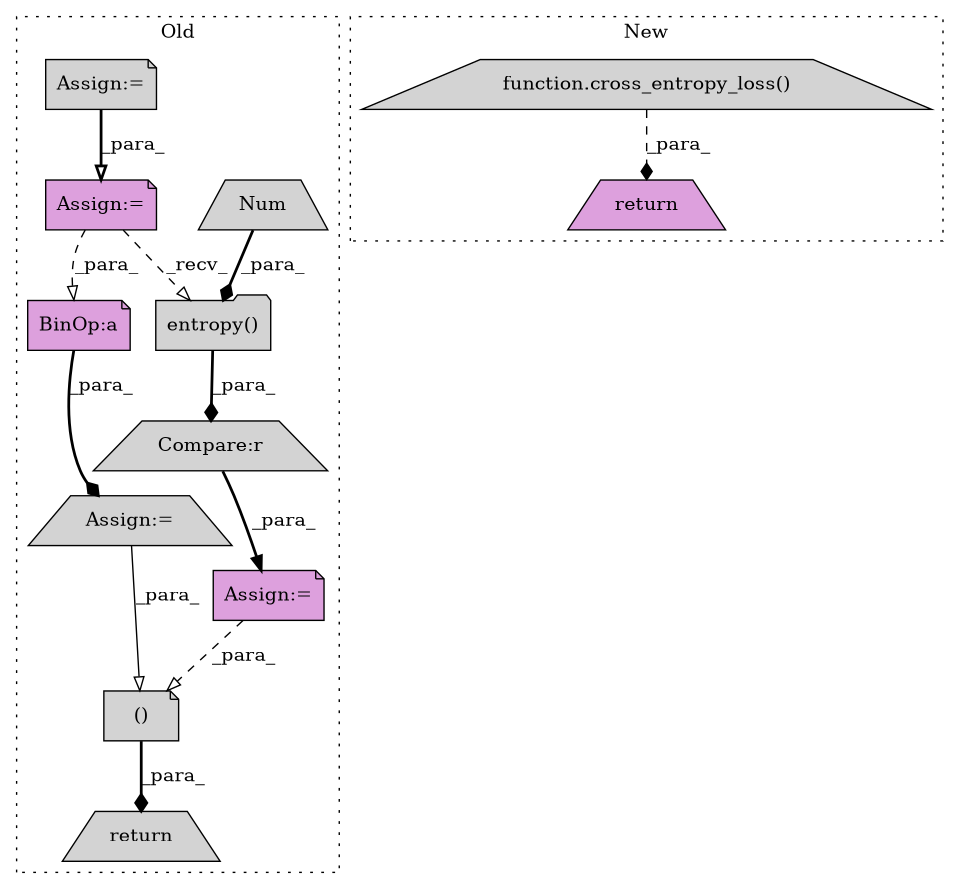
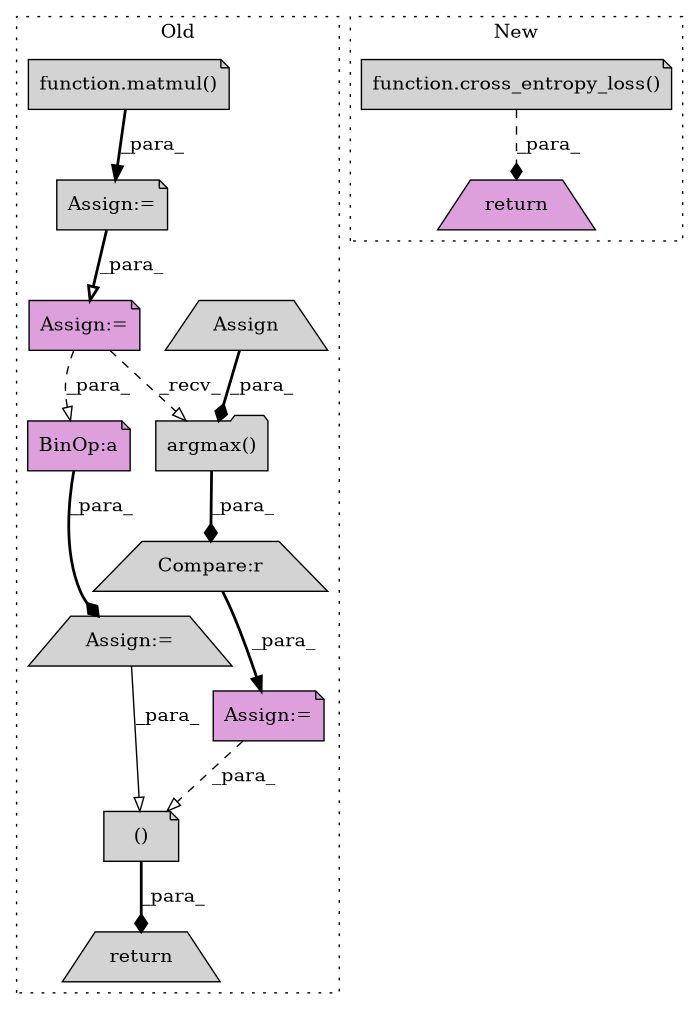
  digraph {
    node [a=68 fillcolor=lightgrey l=3 shape=note style=filled]
    edge [arrowhead=diamond style=bold]
-   n1 [a=75 l="11,1" label="entropy()" s="18968,18981" shape=folder]
+   n1 [a=75 l="11,1" label="argmax()" s="18968,18981" shape=folder]
    n2 [a=54 l=36 label="()" s=19129]
    n3 [a=82 fillcolor=plum label="BinOp:a" s=19040]
-   n4 [a=76 l=2 label=Num s=18979 shape=trapezium]
+   n4 [a=76 l=2 label=Assign s=18979 shape=trapezium]
+   n5 [a=75 l="7,1" label="function.matmul()" s="18861,18876"]
    n6 [fillcolor=plum label="Assign:=" s=18964]
    n7 [fillcolor=plum label="Assign:=" s=18919]
    n8 [label="Assign:=" s=19026 shape=trapezium]
    n9 [label="Assign:=" s=18885]
    n10 [a=93 l=7 label=return s=19087 shape=trapezium]
    n11 [a=40 l=23 label="Compare:r" s=18967 shape=trapezium]
-   n12 [a=75 l="19,1" label="function.cross_entropy_loss()" s="18843,18875" shape=trapezium]
+   n12 [a=75 l="19,1" label="function.cross_entropy_loss()" s="18843,18875"]
    n13 [a=93 fillcolor=plum l=7 label=return s=18836 shape=trapezium]
    subgraph cluster_1 {
      label=Old
      style=dotted
      n1
      n2
      n3
      n4
+     n5
      n6
      n7
      n8
      n9
      n10
      n11
    }
    subgraph cluster_2 {
      label=New
      style=dotted
      n12
      n13
    }
    n1 -> n11 [label=_para_]
    n2 -> n10 [label=_para_]
    n3 -> n8 [label=_para_]
    n4 -> n1 [label=_para_]
+   n5 -> n9 [arrowhead=normal label=_para_]
    n6 -> n2 [arrowhead=onormal label=_para_ style=dashed]
    n7 -> n1 [arrowhead=onormal label=_recv_ style=dashed]
    n7 -> n3 [arrowhead=onormal label=_para_ style=dashed]
    n8 -> n2 [arrowhead=onormal label=_para_ style=solid]
    n9 -> n7 [arrowhead=onormal label=_para_]
    n11 -> n6 [arrowhead=normal label=_para_]
    n12 -> n13 [label=_para_ style=dashed]
  }
